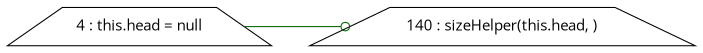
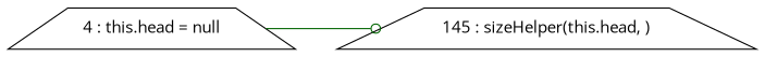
  digraph {
    rankdir=LR
    fontname="Open Sans"
    node [shape=trapezium fontname="Open Sans"]
    "4 : this.head = null"
-   "140 : sizeHelper(this.head, )"
+   "140 : sizeHelper(this.head, )" [label="145 : sizeHelper(this.head, )"]
    "4 : this.head = null" -> "140 : sizeHelper(this.head, )" [color=darkgreen arrowhead=odot fontname="Open Sans"]
  }
